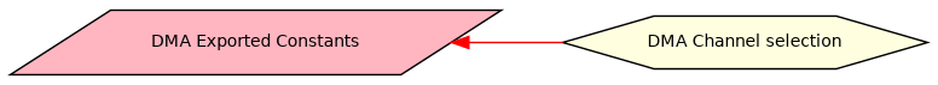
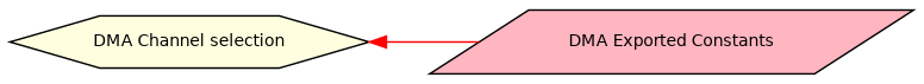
  digraph {
    rankdir=LR
    fontname="DejaVu Sans"
    node [color=black fontname="DejaVu Sans" fontsize=10 style=filled]
    n1 [fillcolor=lightpink height=0.2 label="DMA Exported Constants" shape=parallelogram width=0.4]
    n2 [fillcolor=lightyellow fontcolor=black height=0.2 label="DMA Channel selection" shape=hexagon width=0.4]
-   n1 -> n2 [dir=back fontname="DejaVu Sans" fontsize=10 labelfontname=Helvetica labelfontsize=10 shape=plaintext style=solid color=red]
+   n2 -> n1 [dir=back fontname="DejaVu Sans" fontsize=10 labelfontname=Helvetica labelfontsize=10 shape=plaintext style=solid color=red]
  }
